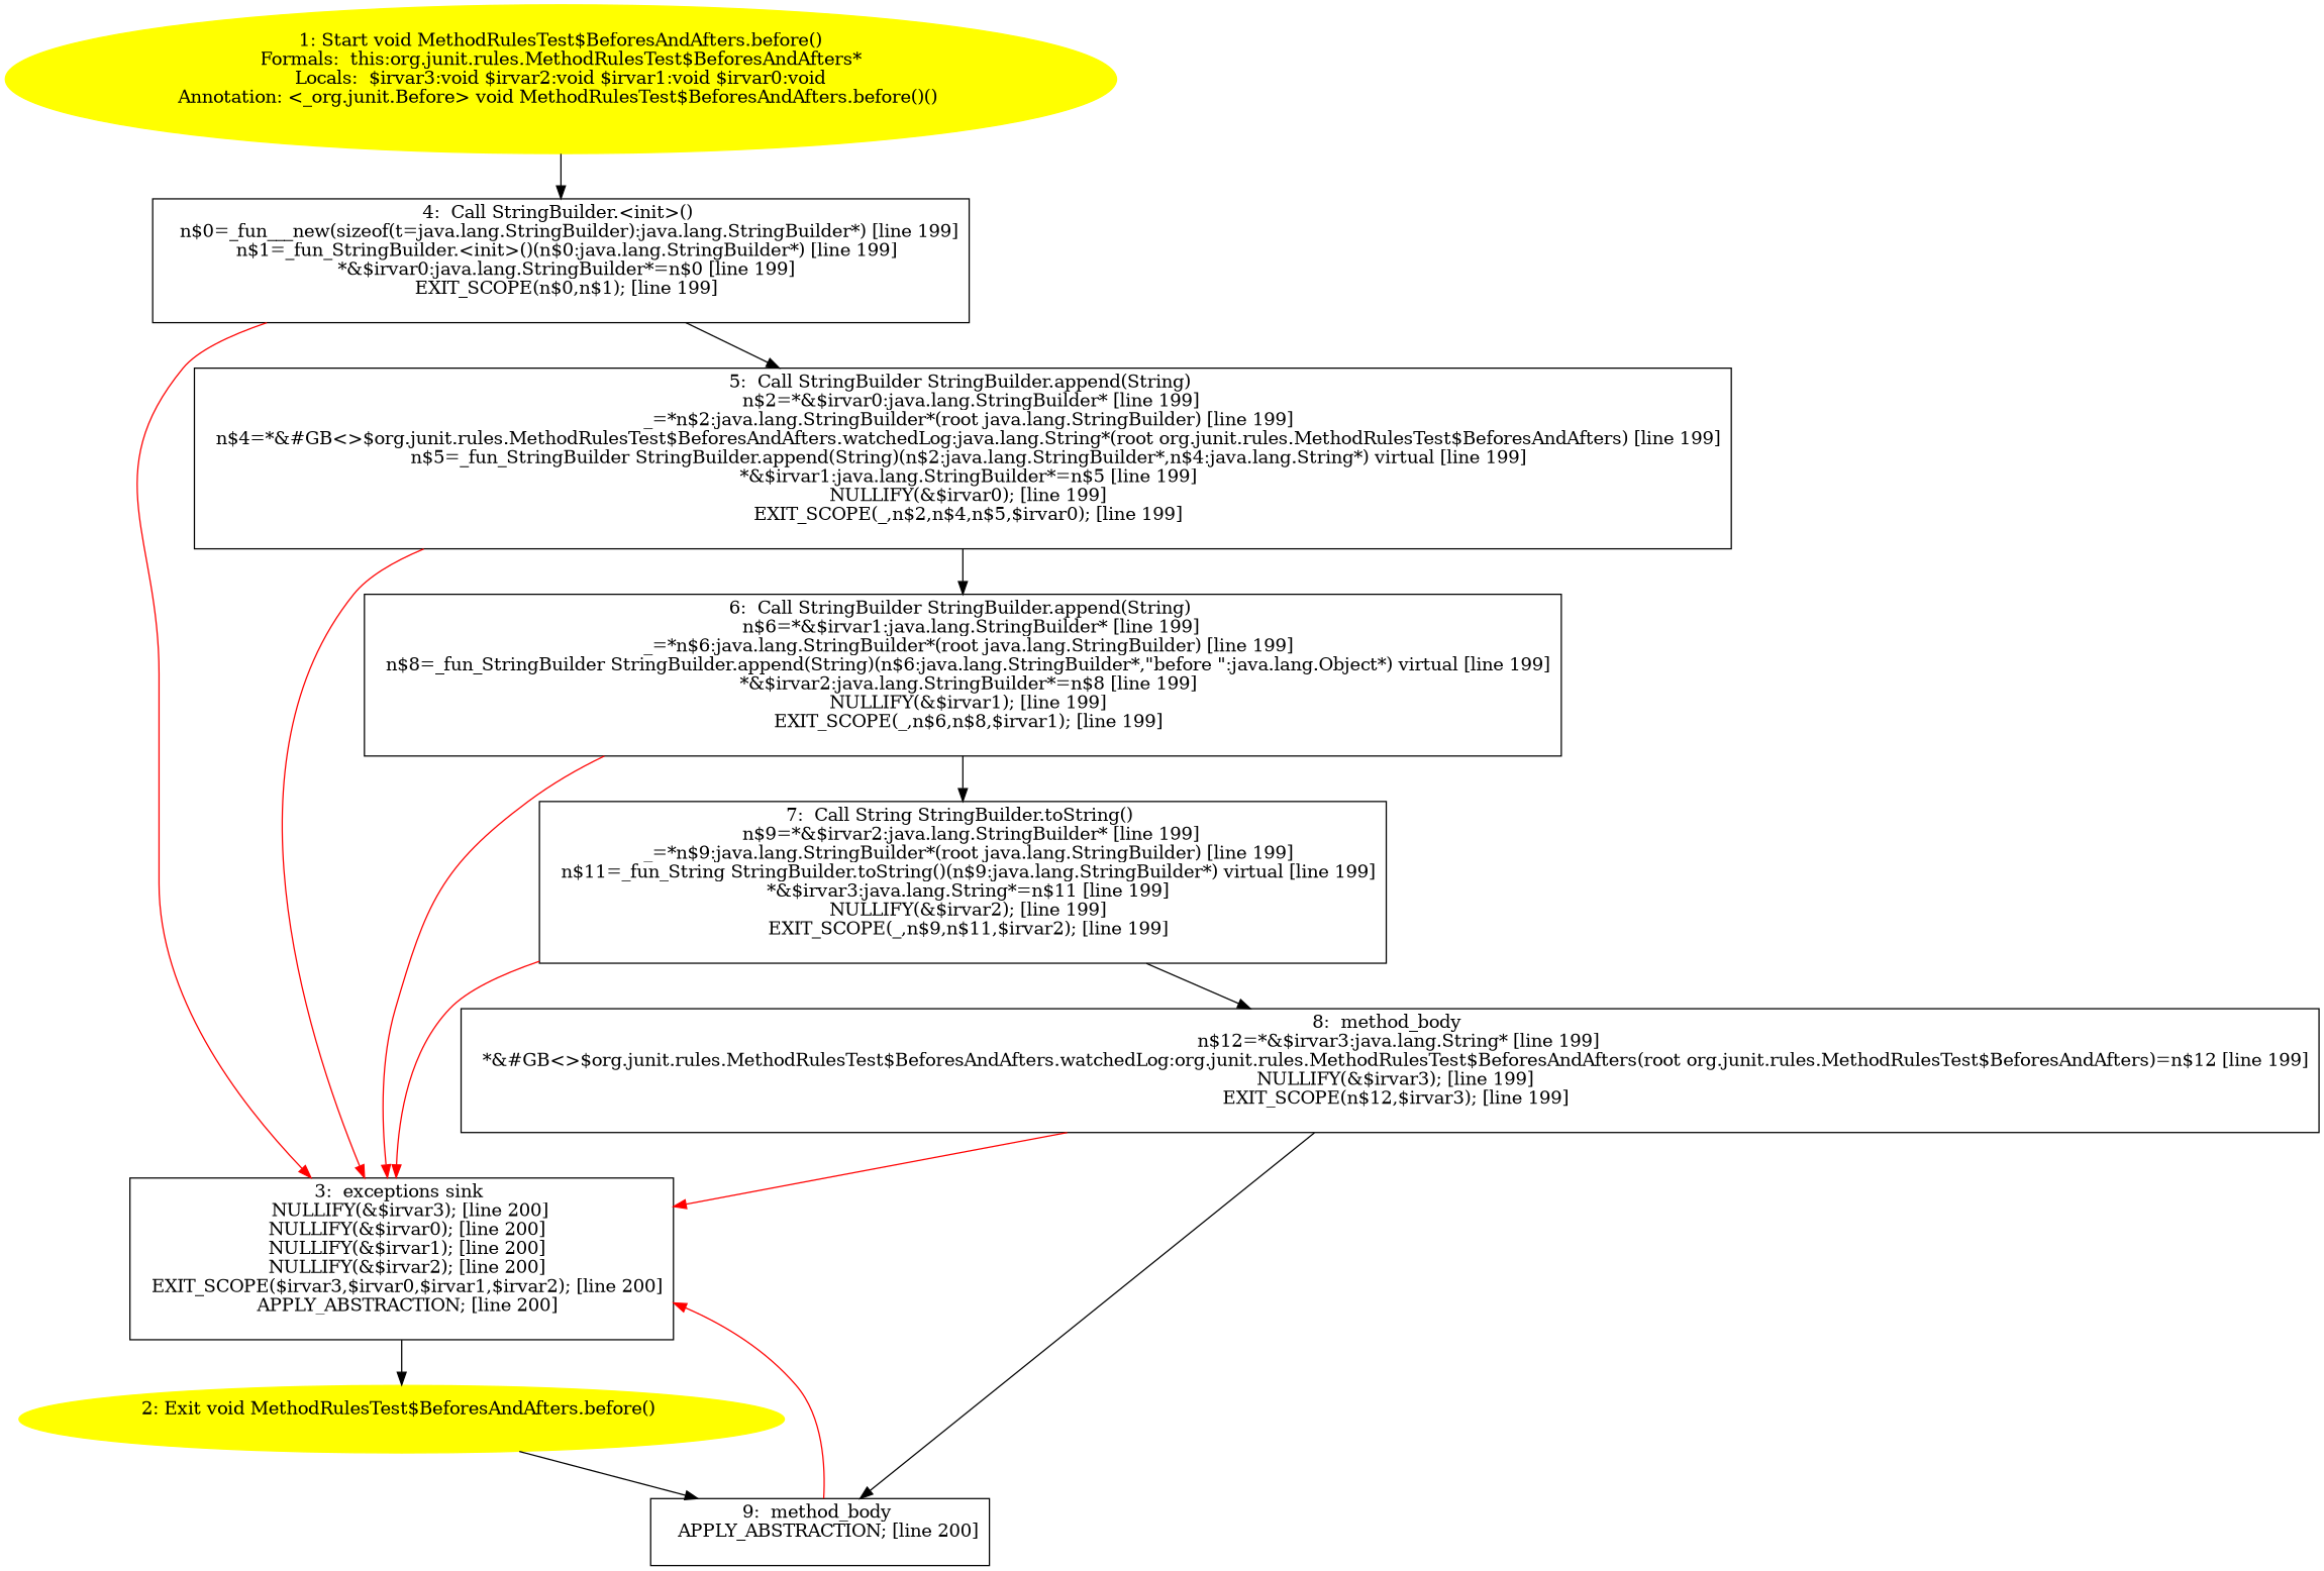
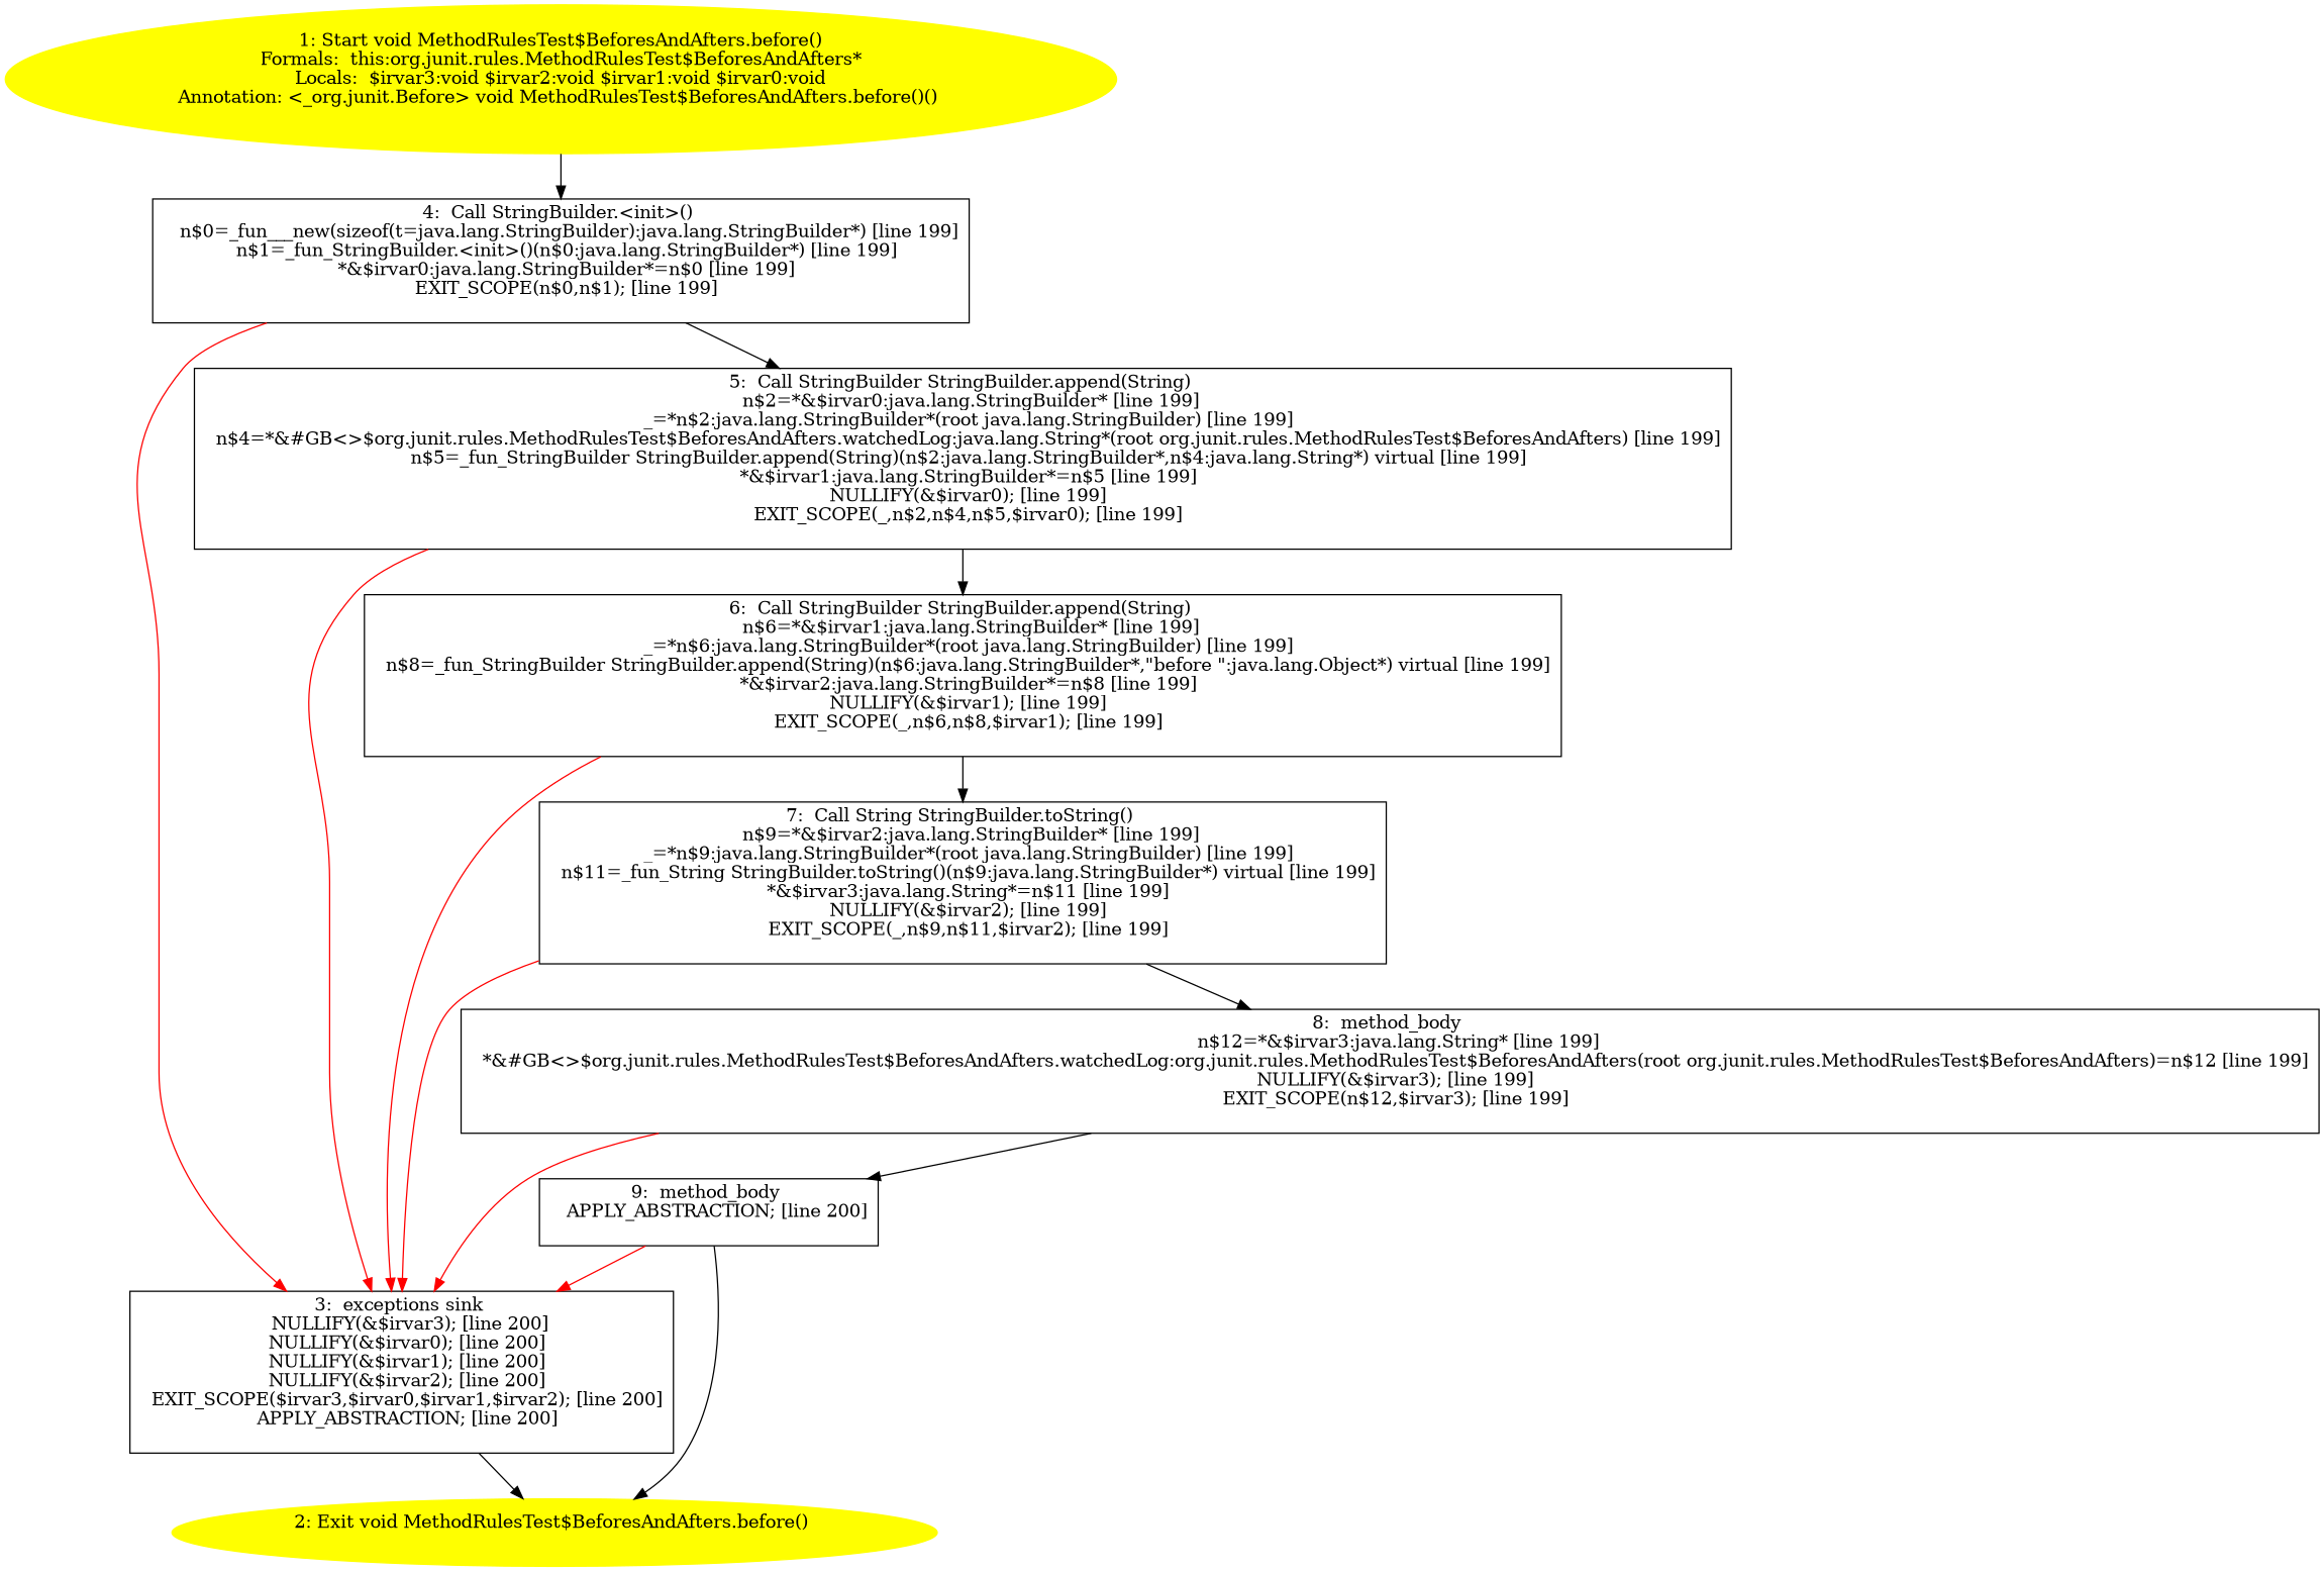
  digraph {
    node [shape=box]
    n1 [color=yellow label="1: Start void MethodRulesTest$BeforesAndAfters.before()\nFormals:  this:org.junit.rules.MethodRulesTest$BeforesAndAfters*\nLocals:  $irvar3:void $irvar2:void $irvar1:void $irvar0:void\nAnnotation: <_org.junit.Before> void MethodRulesTest$BeforesAndAfters.before()() \n  " style=filled shape=""]
    n2 [label="4:  Call StringBuilder.<init>() \n   n$0=_fun___new(sizeof(t=java.lang.StringBuilder):java.lang.StringBuilder*) [line 199]\n  n$1=_fun_StringBuilder.<init>()(n$0:java.lang.StringBuilder*) [line 199]\n  *&$irvar0:java.lang.StringBuilder*=n$0 [line 199]\n  EXIT_SCOPE(n$0,n$1); [line 199]\n "]
    n3 [label="3:  exceptions sink \n   NULLIFY(&$irvar3); [line 200]\n  NULLIFY(&$irvar0); [line 200]\n  NULLIFY(&$irvar1); [line 200]\n  NULLIFY(&$irvar2); [line 200]\n  EXIT_SCOPE($irvar3,$irvar0,$irvar1,$irvar2); [line 200]\n  APPLY_ABSTRACTION; [line 200]\n "]
    n4 [label="5:  Call StringBuilder StringBuilder.append(String) \n   n$2=*&$irvar0:java.lang.StringBuilder* [line 199]\n  _=*n$2:java.lang.StringBuilder*(root java.lang.StringBuilder) [line 199]\n  n$4=*&#GB<>$org.junit.rules.MethodRulesTest$BeforesAndAfters.watchedLog:java.lang.String*(root org.junit.rules.MethodRulesTest$BeforesAndAfters) [line 199]\n  n$5=_fun_StringBuilder StringBuilder.append(String)(n$2:java.lang.StringBuilder*,n$4:java.lang.String*) virtual [line 199]\n  *&$irvar1:java.lang.StringBuilder*=n$5 [line 199]\n  NULLIFY(&$irvar0); [line 199]\n  EXIT_SCOPE(_,n$2,n$4,n$5,$irvar0); [line 199]\n "]
    n5 [color=yellow label="2: Exit void MethodRulesTest$BeforesAndAfters.before() \n  " style=filled shape=""]
    n6 [label="6:  Call StringBuilder StringBuilder.append(String) \n   n$6=*&$irvar1:java.lang.StringBuilder* [line 199]\n  _=*n$6:java.lang.StringBuilder*(root java.lang.StringBuilder) [line 199]\n  n$8=_fun_StringBuilder StringBuilder.append(String)(n$6:java.lang.StringBuilder*,\"before \":java.lang.Object*) virtual [line 199]\n  *&$irvar2:java.lang.StringBuilder*=n$8 [line 199]\n  NULLIFY(&$irvar1); [line 199]\n  EXIT_SCOPE(_,n$6,n$8,$irvar1); [line 199]\n "]
    n7 [label="7:  Call String StringBuilder.toString() \n   n$9=*&$irvar2:java.lang.StringBuilder* [line 199]\n  _=*n$9:java.lang.StringBuilder*(root java.lang.StringBuilder) [line 199]\n  n$11=_fun_String StringBuilder.toString()(n$9:java.lang.StringBuilder*) virtual [line 199]\n  *&$irvar3:java.lang.String*=n$11 [line 199]\n  NULLIFY(&$irvar2); [line 199]\n  EXIT_SCOPE(_,n$9,n$11,$irvar2); [line 199]\n "]
    n8 [label="8:  method_body \n   n$12=*&$irvar3:java.lang.String* [line 199]\n  *&#GB<>$org.junit.rules.MethodRulesTest$BeforesAndAfters.watchedLog:org.junit.rules.MethodRulesTest$BeforesAndAfters(root org.junit.rules.MethodRulesTest$BeforesAndAfters)=n$12 [line 199]\n  NULLIFY(&$irvar3); [line 199]\n  EXIT_SCOPE(n$12,$irvar3); [line 199]\n "]
    n9 [label="9:  method_body \n   APPLY_ABSTRACTION; [line 200]\n "]
    n1 -> n2
    n2 -> n3 [color=red]
    n2 -> n4
    n3 -> n5
    n4 -> n3 [color=red]
    n4 -> n6
    n6 -> n3 [color=red]
    n6 -> n7
    n7 -> n3 [color=red]
    n7 -> n8
    n8 -> n3 [color=red]
    n8 -> n9
    n9 -> n3 [color=red]
-   n5 -> n9
+   n9 -> n5
  }
